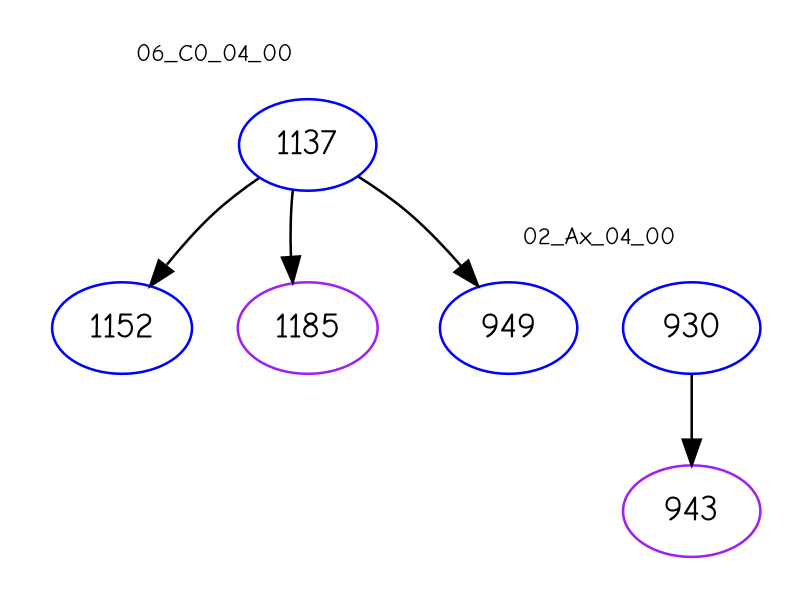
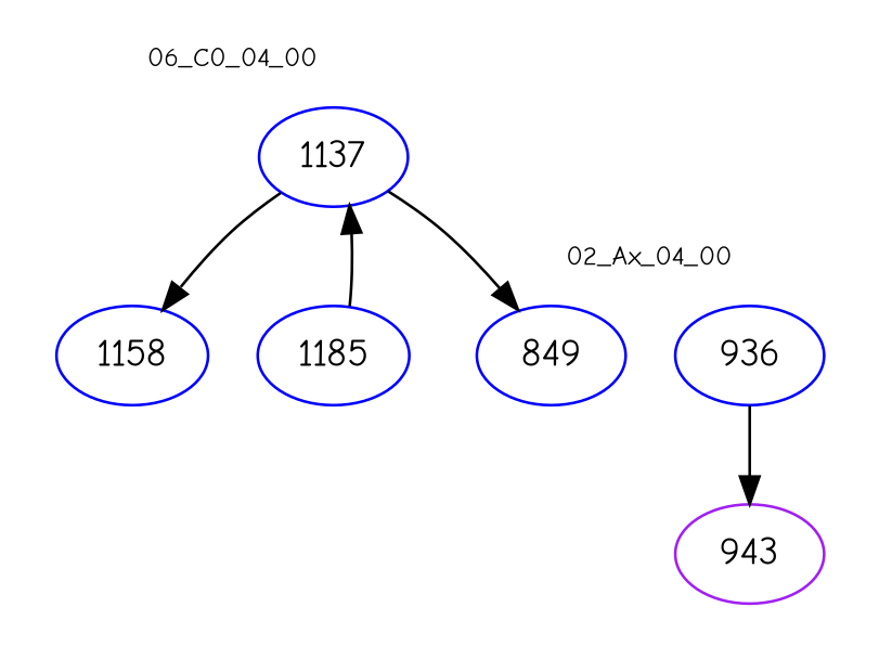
  digraph {
    fontname="Comic Neue"
    node [color=blue fontname="Comic Neue"]
    edge [color=black fontname="Comic Neue"]
-   n1 [label=930]
+   n1 [label=936]
    n2 [color=purple label=943]
-   n3 [label=949]
+   n3 [label=849]
    n4 [label=1137]
-   n5 [label=1152]
-   n6 [color=purple label=1185]
+   n5 [label=1158]
+   n6 [label=1185]
    subgraph cluster_1 {
      color=white
      fontsize=10
      label="02_Ax_04_00"
      n1
      n2
      n3
    }
    subgraph cluster_2 {
      color=white
      fontsize=10
      label="06_C0_04_00"
      n4
      n5
      n6
    }
    n1 -> n2
    n4 -> n3
    n4 -> n5
-   n4 -> n6
+   n6 -> n4
  }
